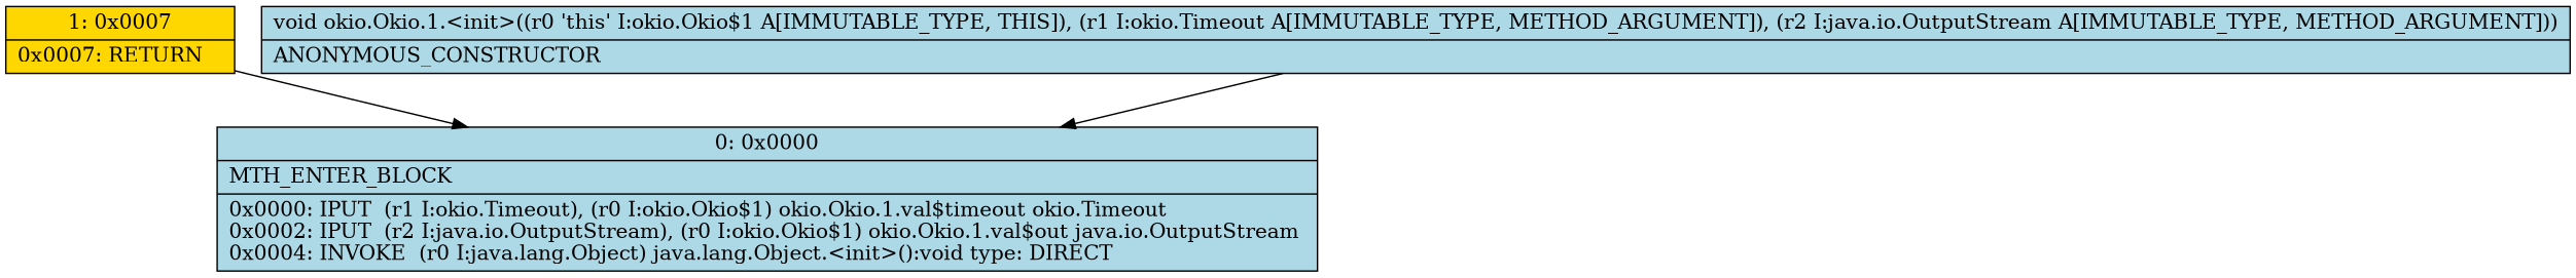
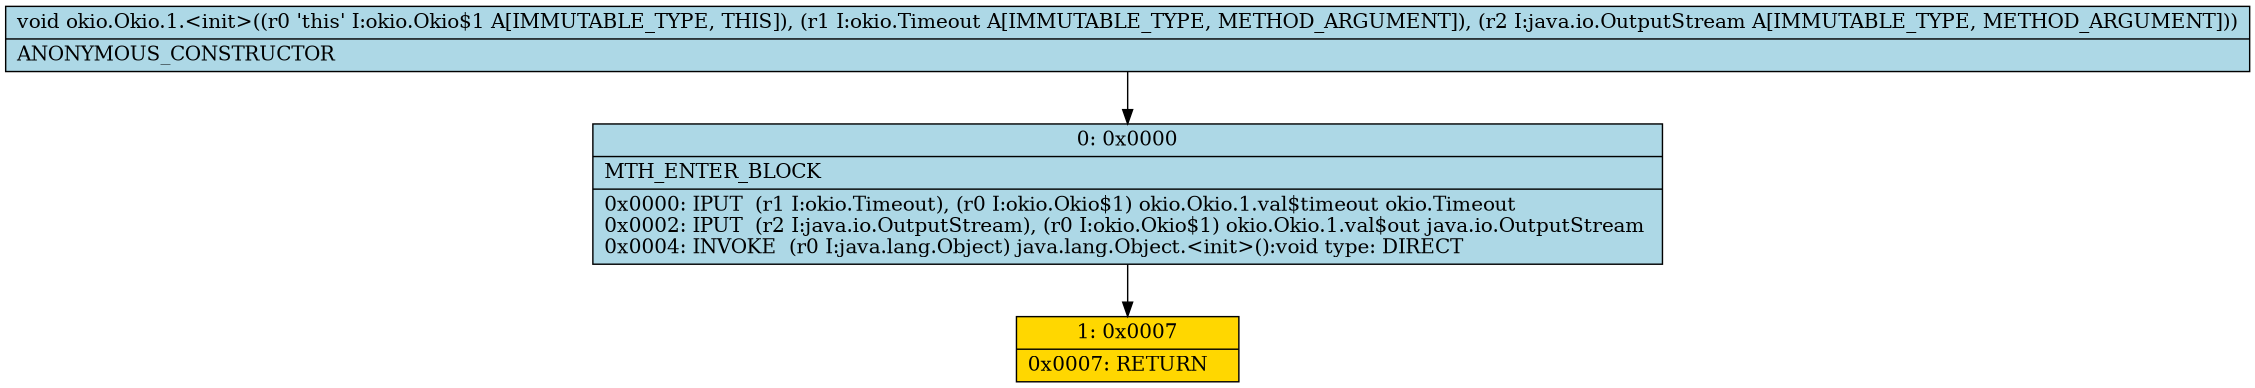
  digraph {
    node [shape=record style=filled fillcolor=lightblue]
    n1 [label="{0\:\ 0x0000|MTH_ENTER_BLOCK\l|0x0000: IPUT  (r1 I:okio.Timeout), (r0 I:okio.Okio$1) okio.Okio.1.val$timeout okio.Timeout \l0x0002: IPUT  (r2 I:java.io.OutputStream), (r0 I:okio.Okio$1) okio.Okio.1.val$out java.io.OutputStream \l0x0004: INVOKE  (r0 I:java.lang.Object) java.lang.Object.\<init\>():void type: DIRECT \l}"]
    n2 [label="{1\:\ 0x0007|0x0007: RETURN   \l}" fillcolor=gold]
    n3 [label="{void okio.Okio.1.\<init\>((r0 'this' I:okio.Okio$1 A[IMMUTABLE_TYPE, THIS]), (r1 I:okio.Timeout A[IMMUTABLE_TYPE, METHOD_ARGUMENT]), (r2 I:java.io.OutputStream A[IMMUTABLE_TYPE, METHOD_ARGUMENT]))  | ANONYMOUS_CONSTRUCTOR\l}"]
-   n2 -> n1
+   n1 -> n2
    n3 -> n1
  }
